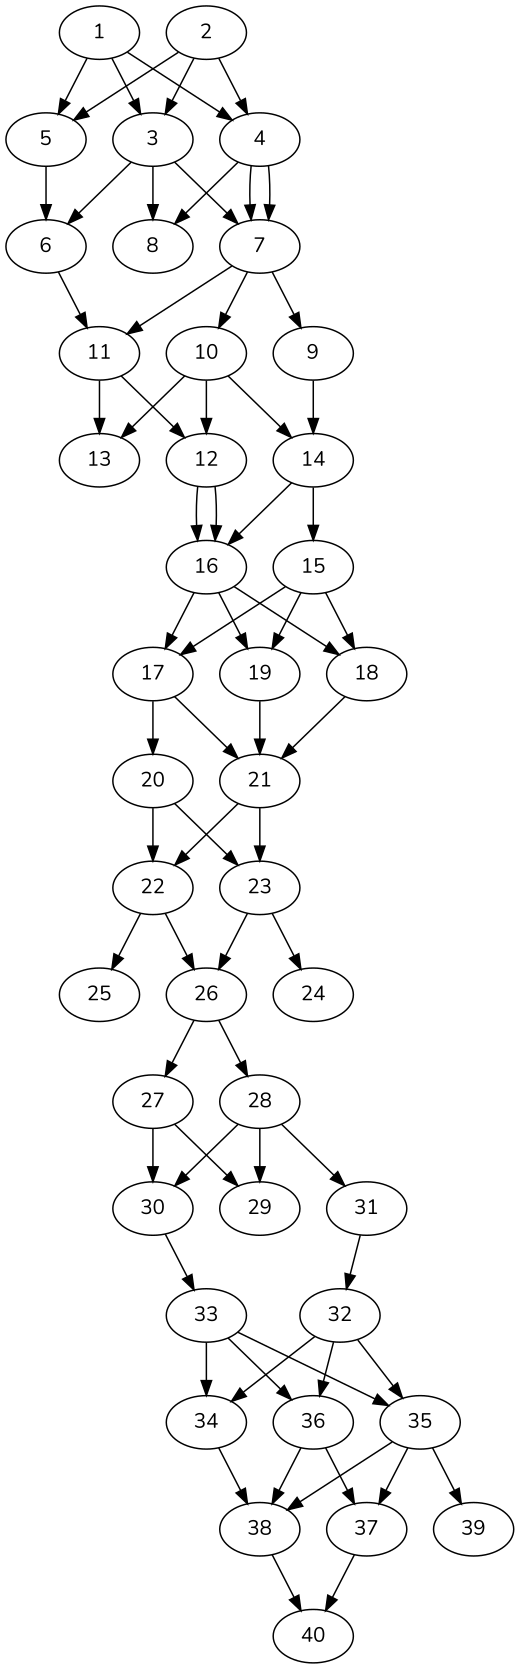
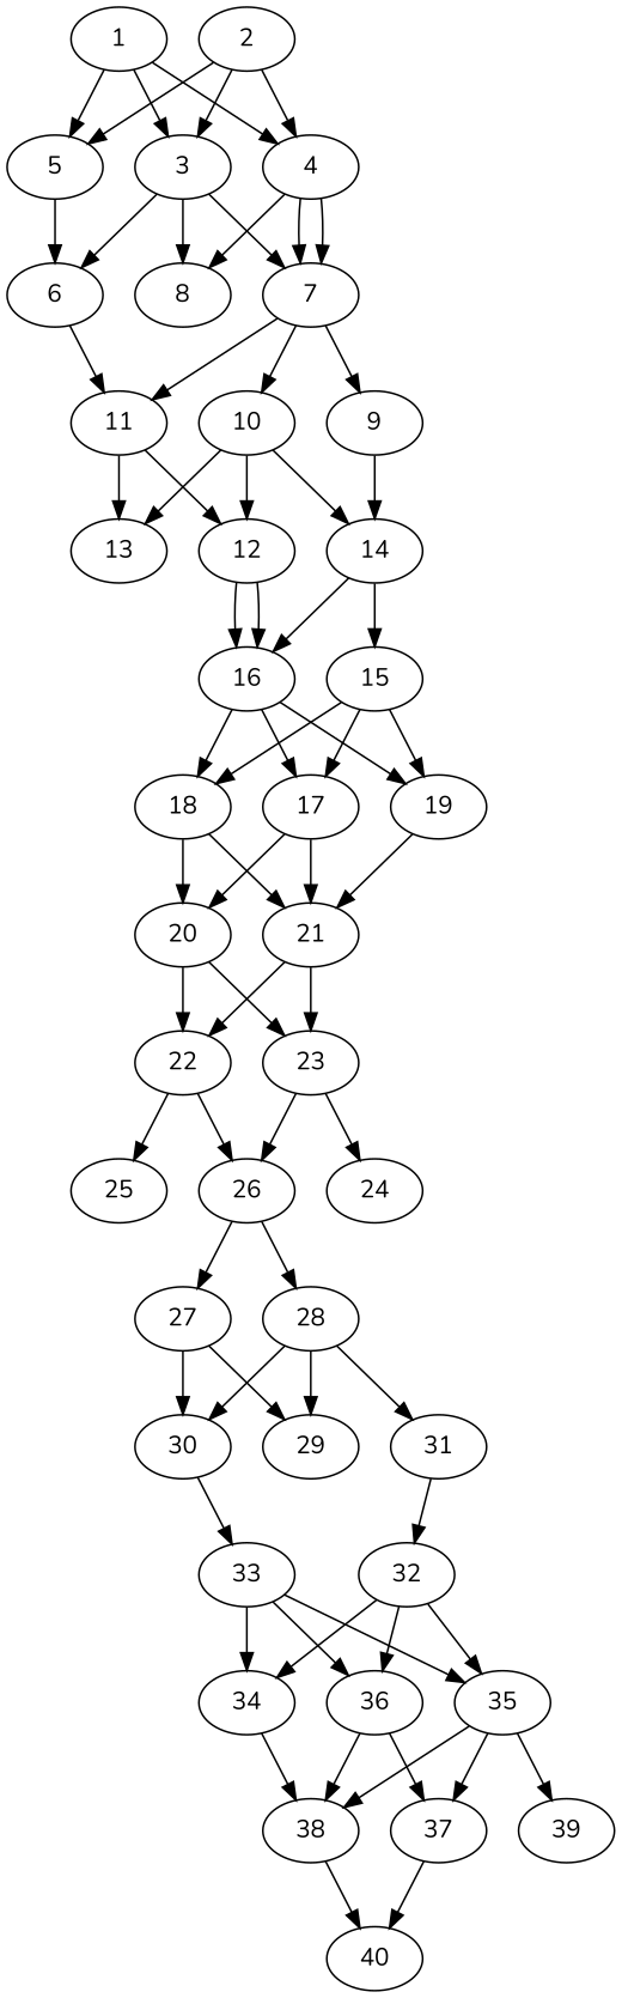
  digraph {
    fontname=Nunito
    node [alpha=0.09 fontname=Nunito]
    edge [fontname=Nunito]
    1 [alpha=0.05 expect_size=27958272]
    3 [alpha=0.01 expect_size=17610752]
    4 [alpha=0.19 expect_size=49991680]
    5 [alpha=0.11 expect_size=14535680]
    6 [expect_size=24947712]
    7 [alpha=0.13 expect_size=52285440]
    8 [alpha=0.17 expect_size=38634496]
    11 [alpha=0.14 expect_size=42198016]
    9 [alpha=0.10 expect_size=17245184]
    10 [alpha=0.02 expect_size=17608704]
    2 [alpha=0.06 expect_size=13245440]
    12 [alpha=0.17 expect_size=7939072]
    13 [alpha=0.10 expect_size=21728256]
    14 [alpha=0.04 expect_size=24333312]
    16 [alpha=0.06 expect_size=48053248]
    15 [alpha=0.06 expect_size=21729280]
    17 [alpha=0.19 expect_size=22899712]
    18 [alpha=0.00 expect_size=7133184]
    19 [alpha=0.08 expect_size=48010240]
    20 [expect_size=25110528]
    21 [alpha=0.19 expect_size=30996480]
    22 [alpha=0.13 expect_size=17041408]
    23 [alpha=0.11 expect_size=9338880]
    25 [alpha=0.11 expect_size=40710144]
    26 [alpha=0.01 expect_size=7713792]
    24 [expect_size=31866880]
    27 [alpha=0.11 expect_size=20727808]
    28 [alpha=0.15 expect_size=18109440]
    29 [alpha=0.04 expect_size=18413568]
    30 [alpha=0.19 expect_size=37919744]
    31 [expect_size=11545600]
    33 [alpha=0.19 expect_size=38862848]
    32 [alpha=0.00 expect_size=9192448]
    34 [alpha=0.05 expect_size=18554880]
    35 [alpha=0.18 expect_size=40204288]
    36 [alpha=0.10 expect_size=18729984]
    38 [expect_size=46948352]
    37 [expect_size=21025792]
    39 [alpha=0.07 expect_size=35517440]
    40 [alpha=0.13 expect_size=45923328]
    1 -> 3
    1 -> 4
    1 -> 5
    3 -> 6
    3 -> 7
    3 -> 8
    4 -> 7
    4 -> 7
    4 -> 8
    5 -> 6
    6 -> 11
    7 -> 11
    7 -> 9
    7 -> 10
    11 -> 12
    11 -> 13
    9 -> 14
    10 -> 12
    10 -> 13
    10 -> 14
    2 -> 3
    2 -> 4
    2 -> 5
    12 -> 16
    12 -> 16
    14 -> 16
    14 -> 15
    16 -> 17
    16 -> 18
    16 -> 19
    15 -> 17
    15 -> 18
    15 -> 19
    17 -> 20
    17 -> 21
+   18 -> 20
    18 -> 21
    19 -> 21
    20 -> 22
    20 -> 23
    21 -> 22
    21 -> 23
    22 -> 25
    22 -> 26
    23 -> 26
    23 -> 24
    26 -> 27
    26 -> 28
    27 -> 29
    27 -> 30
    28 -> 29
    28 -> 30
    28 -> 31
    30 -> 33
    31 -> 32
    33 -> 34
    33 -> 35
    33 -> 36
    32 -> 34
    32 -> 35
    32 -> 36
    34 -> 38
    35 -> 38
    35 -> 37
    35 -> 39
    36 -> 38
    36 -> 37
    38 -> 40
    37 -> 40
  }
